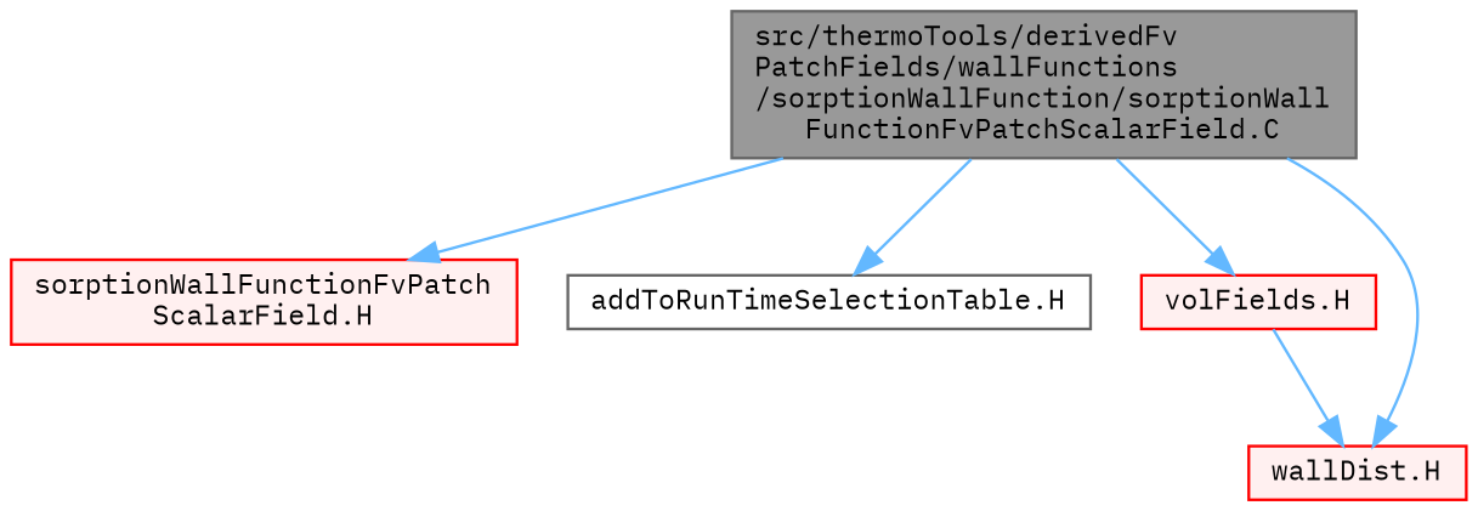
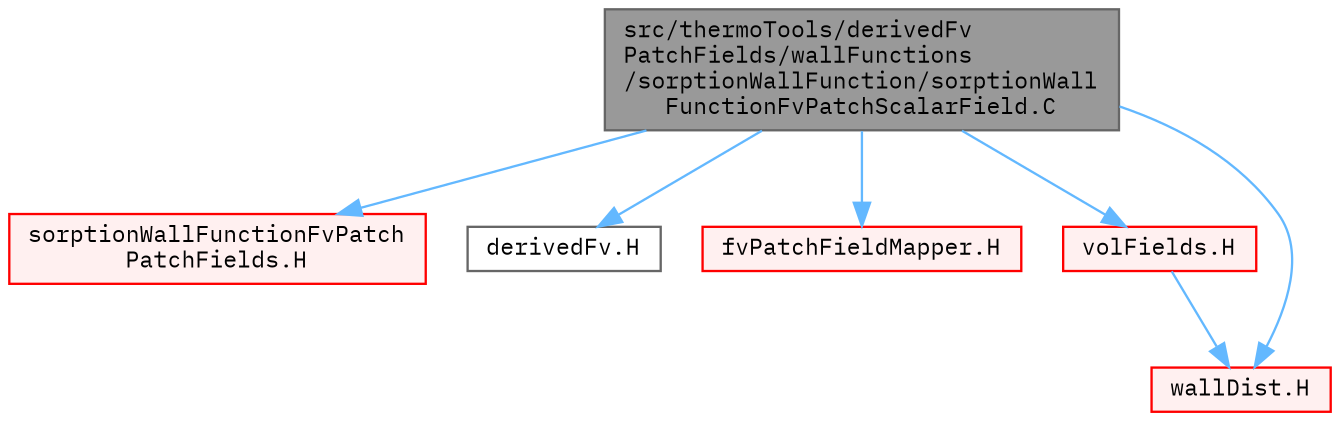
  digraph {
    fontname="IBM Plex Mono"
    node [color=red fillcolor="#FFF0F0" fontname="IBM Plex Mono" fontsize=10 shape=box style=filled]
    edge [color=steelblue1 fontname="IBM Plex Mono" fontsize=10 labelfontname=Helvetica labelfontsize=10 style=solid]
    n1 [color=gray40 fillcolor=grey60 fontcolor=black height=0.2 label="src/thermoTools/derivedFv\lPatchFields/wallFunctions\l/sorptionWallFunction/sorptionWall\lFunctionFvPatchScalarField.C" width=0.4]
-   n2 [height=0.2 label="sorptionWallFunctionFvPatch\lScalarField.H" width=0.4]
-   n3 [color=grey40 fillcolor=white height=0.2 label="addToRunTimeSelectionTable.H" width=0.4]
+   n2 [height=0.2 label="sorptionWallFunctionFvPatch\lPatchFields.H" width=0.4]
+   n3 [color=grey40 fillcolor=white height=0.2 label="derivedFv.H" width=0.4]
+   n4 [height=0.2 label="fvPatchFieldMapper.H" width=0.4]
    n5 [height=0.2 label="volFields.H" width=0.4]
    n6 [height=0.2 label="wallDist.H" width=0.4]
    n1 -> n2
    n1 -> n3
+   n1 -> n4
    n1 -> n5
    n1 -> n6
    n5 -> n6
  }
